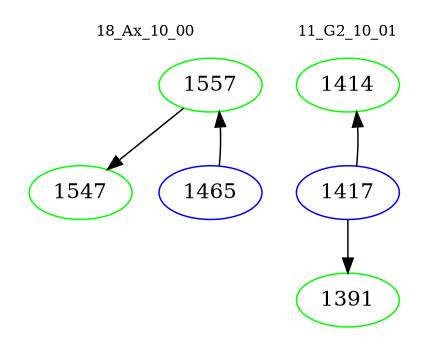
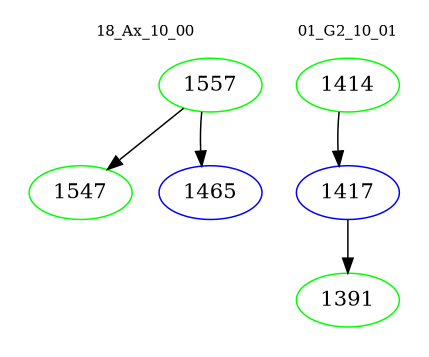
  digraph {
    node [color=green]
    edge [color=black]
    n1 [label=1557]
    n2 [label=1547]
    n3 [color=blue label=1465]
    n4 [label=1414]
    n5 [label=1391]
    n6 [color=blue label=1417]
    subgraph cluster_1 {
      color=white
      fontsize=10
      label="18_Ax_10_00"
      n1
      n2
      n3
    }
    subgraph cluster_2 {
      color=white
      fontsize=10
-     label="11_G2_10_01"
+     label="01_G2_10_01"
      n4
      n5
      n6
    }
    n1 -> n2
-   n3 -> n1
-   n6 -> n4
+   n1 -> n3
+   n4 -> n6
    n6 -> n5
  }
